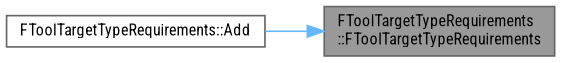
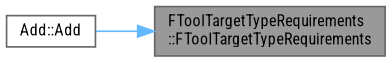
  digraph {
    rankdir=RL
    fontname="Roboto Condensed"
    node [fontname="Roboto Condensed" fontsize=10 shape=box style=filled]
    n1 [color=gray40 fillcolor=grey60 fontcolor=black height=0.2 label="FToolTargetTypeRequirements\l::FToolTargetTypeRequirements" width=0.4]
-   n2 [color=grey40 fillcolor=white height=0.2 label="FToolTargetTypeRequirements::Add" width=0.4]
+   n2 [color=grey40 fillcolor=white height=0.2 label="Add::Add" width=0.4]
    n1 -> n2 [color=steelblue1 dir=back fontname="Roboto Condensed" fontsize=10 labelfontname=Helvetica labelfontsize=10 style=solid]
  }
